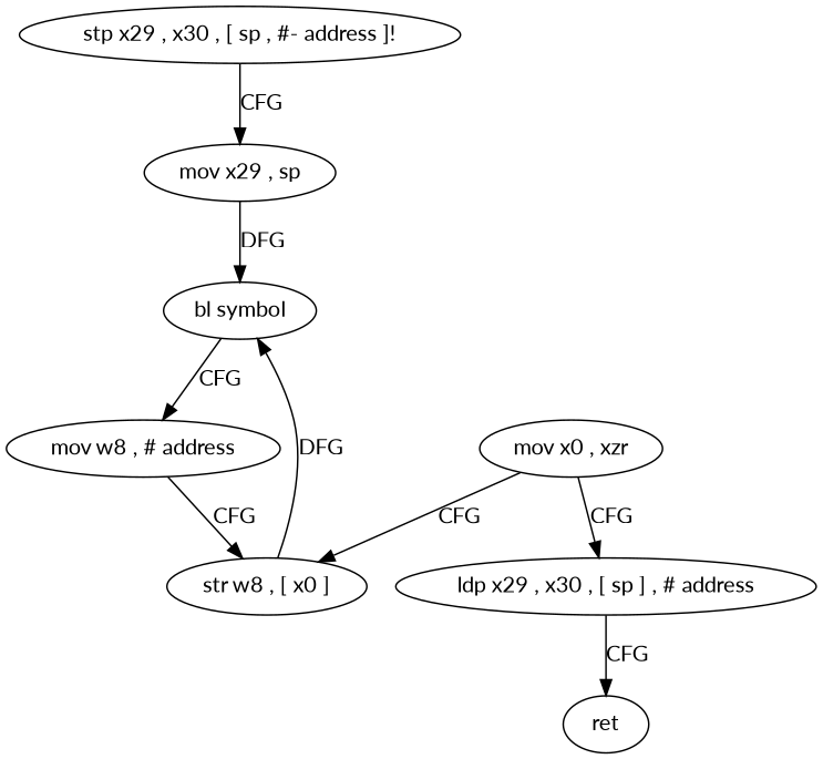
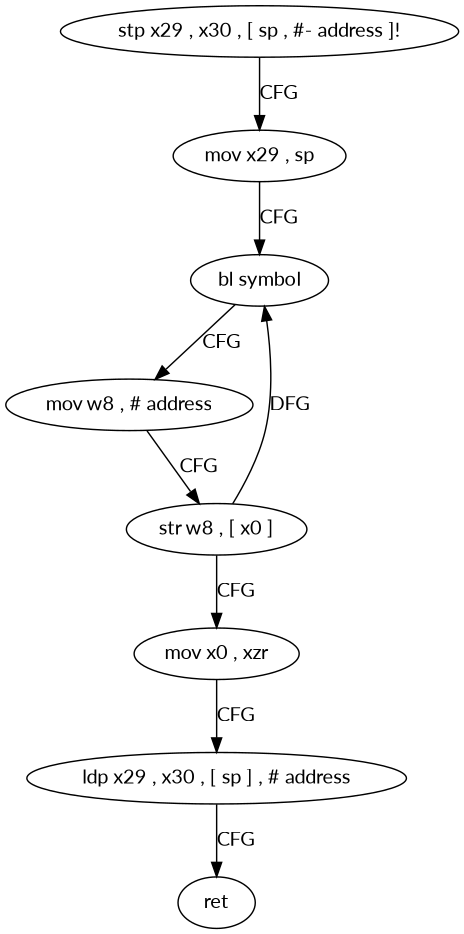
  digraph {
    fontname=Lato
    node [fontname=Lato]
    edge [fontname=Lato]
    n1 [label="stp x29 , x30 , [ sp , #- address ]!"]
    n2 [label="mov x29 , sp"]
    n3 [label="bl symbol"]
    n4 [label="mov w8 , # address"]
    n5 [label="str w8 , [ x0 ]"]
    n6 [label="mov x0 , xzr"]
    n7 [label="ldp x29 , x30 , [ sp ] , # address"]
    n8 [label=ret]
    n1 -> n2 [label=CFG]
-   n2 -> n3 [label=DFG]
+   n2 -> n3 [label=CFG]
    n3 -> n4 [label=CFG]
    n4 -> n5 [label=CFG]
    n5 -> n3 [label=DFG]
-   n6 -> n5 [label=CFG]
+   n5 -> n6 [label=CFG]
    n6 -> n7 [label=CFG]
    n7 -> n8 [label=CFG]
  }
